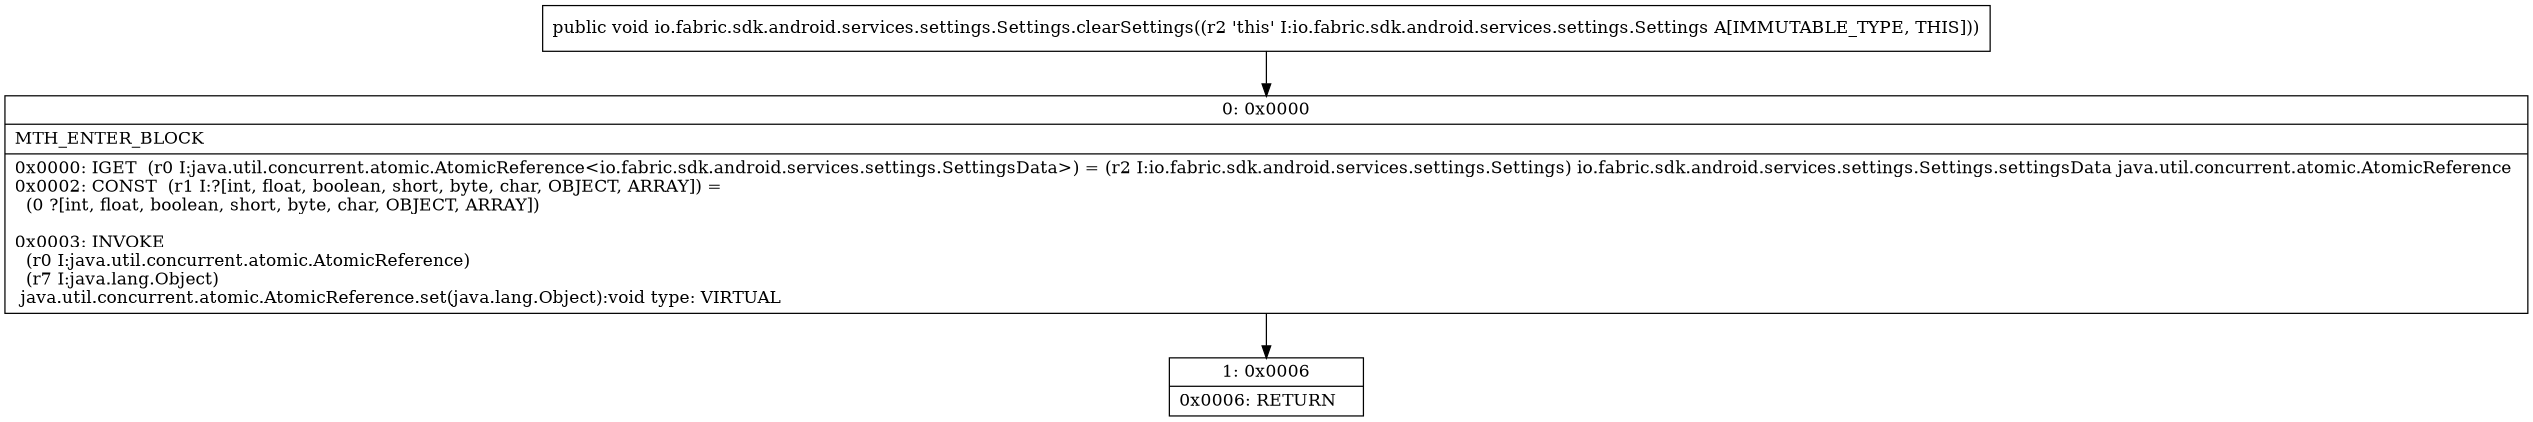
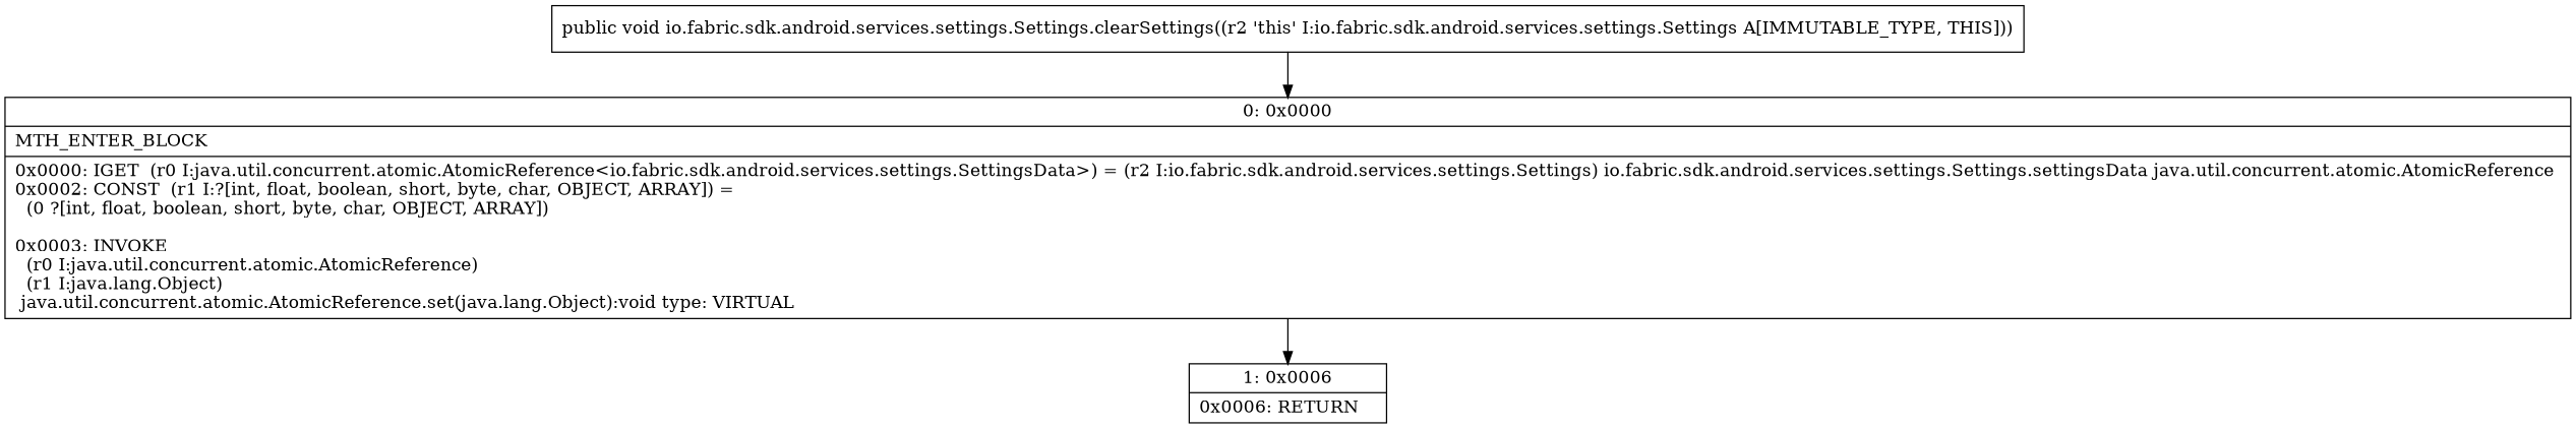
  digraph {
    node [shape=record]
-   n1 [label="{0\:\ 0x0000|MTH_ENTER_BLOCK\l|0x0000: IGET  (r0 I:java.util.concurrent.atomic.AtomicReference\<io.fabric.sdk.android.services.settings.SettingsData\>) = (r2 I:io.fabric.sdk.android.services.settings.Settings) io.fabric.sdk.android.services.settings.Settings.settingsData java.util.concurrent.atomic.AtomicReference \l0x0002: CONST  (r1 I:?[int, float, boolean, short, byte, char, OBJECT, ARRAY]) = \l  (0 ?[int, float, boolean, short, byte, char, OBJECT, ARRAY])\l \l0x0003: INVOKE  \l  (r0 I:java.util.concurrent.atomic.AtomicReference)\l  (r7 I:java.lang.Object)\l java.util.concurrent.atomic.AtomicReference.set(java.lang.Object):void type: VIRTUAL \l}"]
+   n1 [label="{0\:\ 0x0000|MTH_ENTER_BLOCK\l|0x0000: IGET  (r0 I:java.util.concurrent.atomic.AtomicReference\<io.fabric.sdk.android.services.settings.SettingsData\>) = (r2 I:io.fabric.sdk.android.services.settings.Settings) io.fabric.sdk.android.services.settings.Settings.settingsData java.util.concurrent.atomic.AtomicReference \l0x0002: CONST  (r1 I:?[int, float, boolean, short, byte, char, OBJECT, ARRAY]) = \l  (0 ?[int, float, boolean, short, byte, char, OBJECT, ARRAY])\l \l0x0003: INVOKE  \l  (r0 I:java.util.concurrent.atomic.AtomicReference)\l  (r1 I:java.lang.Object)\l java.util.concurrent.atomic.AtomicReference.set(java.lang.Object):void type: VIRTUAL \l}"]
    n2 [label="{1\:\ 0x0006|0x0006: RETURN   \l}"]
    n3 [label="{public void io.fabric.sdk.android.services.settings.Settings.clearSettings((r2 'this' I:io.fabric.sdk.android.services.settings.Settings A[IMMUTABLE_TYPE, THIS])) }"]
    n1 -> n2
    n3 -> n1
  }
